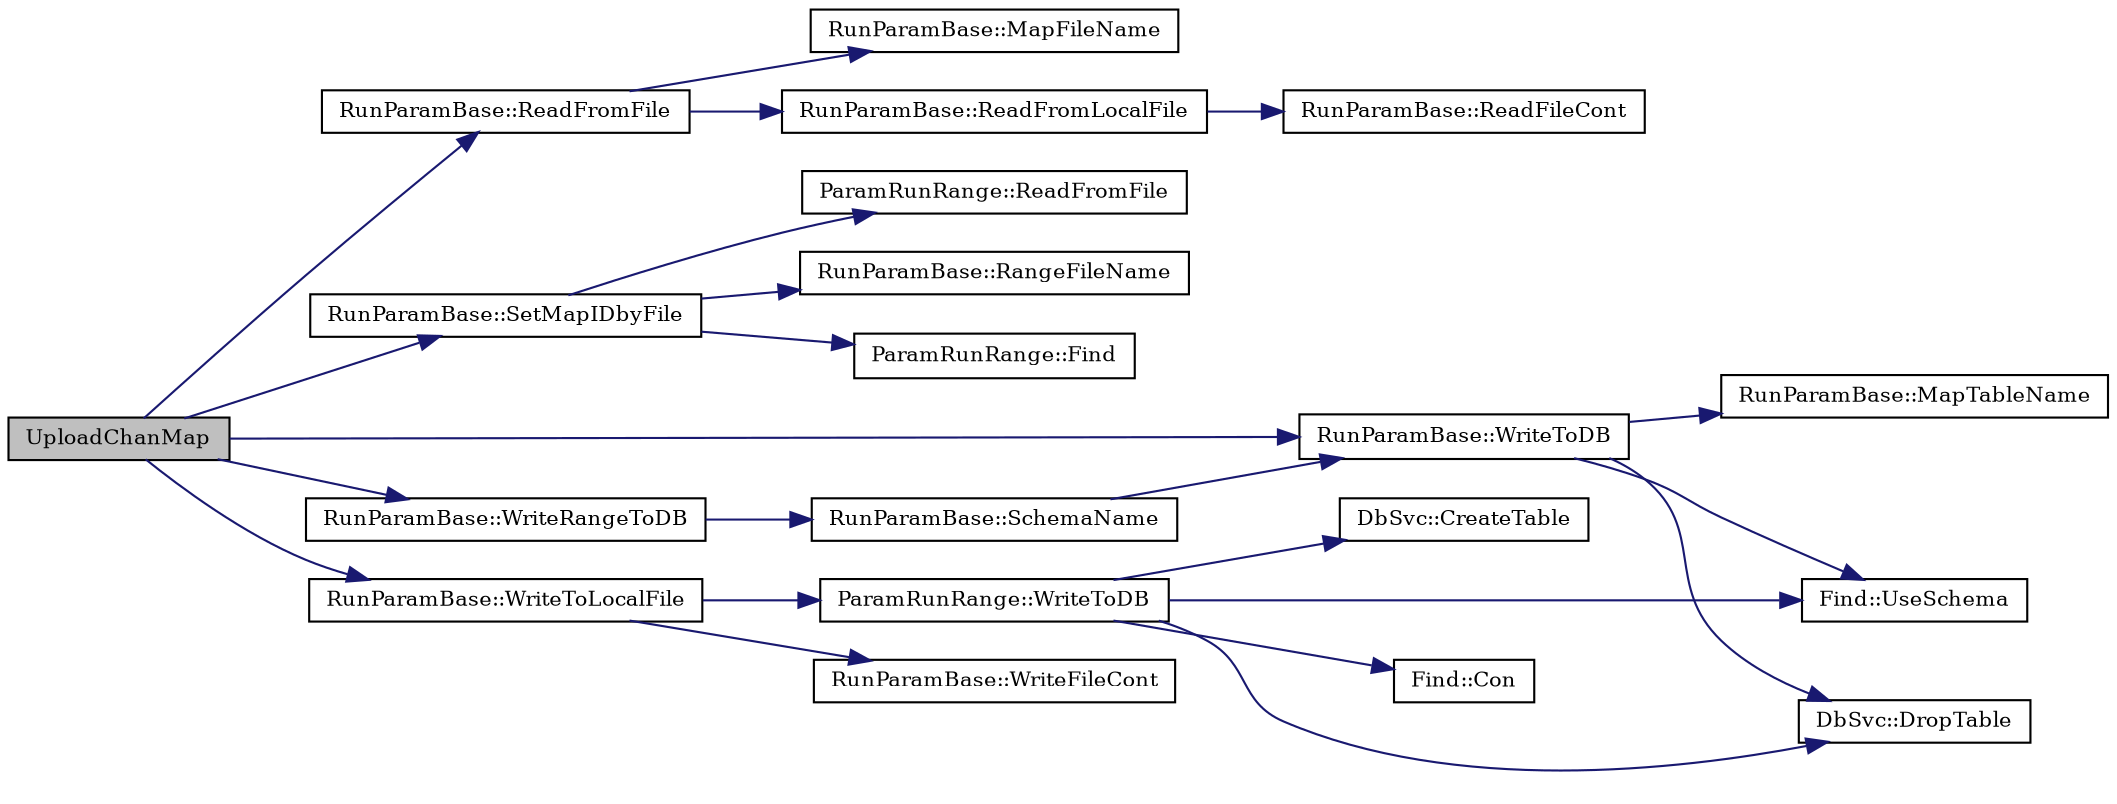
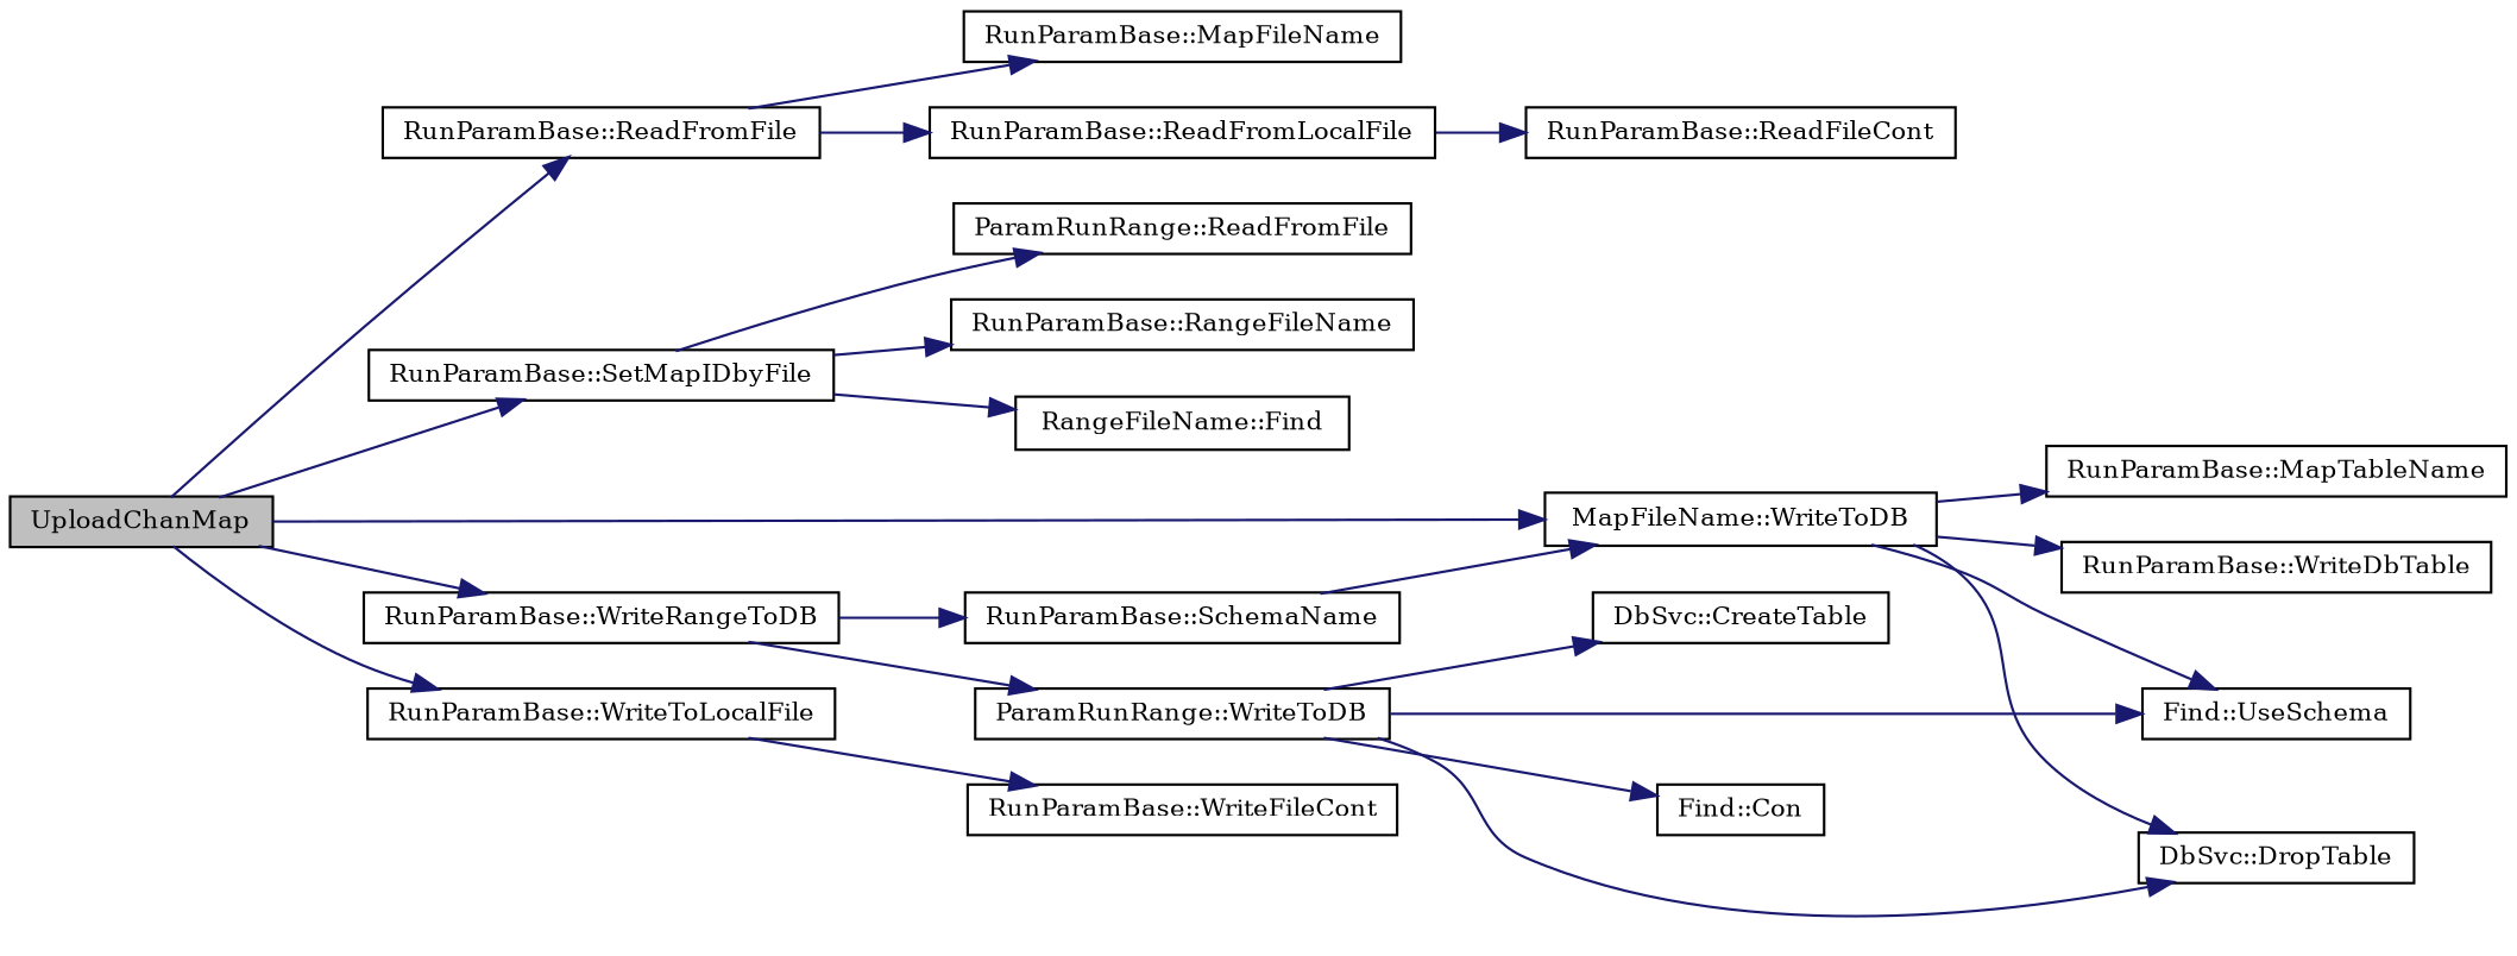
  digraph {
    fontname="DejaVu Serif"
    rankdir=LR
    node [color=black fontname="DejaVu Serif" fontsize=10 shape=record]
    edge [color=midnightblue fontname="DejaVu Serif" fontsize=10 labelfontname=FreeSans labelfontsize=10 style=solid]
    n1 [fillcolor=grey75 fontcolor=black height=0.2 label=UploadChanMap style=filled width=0.4]
    n2 [height=0.2 label="RunParamBase::ReadFromFile" width=0.4]
    n3 [height=0.2 label="RunParamBase::SetMapIDbyFile" width=0.4]
    n4 [height=0.2 label="RunParamBase::WriteRangeToDB" width=0.4]
-   n5 [height=0.2 label="RunParamBase::WriteToDB" width=0.4]
+   n5 [height=0.2 label="MapFileName::WriteToDB" width=0.4]
    n6 [height=0.2 label="RunParamBase::WriteToLocalFile" width=0.4]
    n7 [height=0.2 label="RunParamBase::ReadFromLocalFile" width=0.4]
    n8 [height=0.2 label="RunParamBase::MapFileName" width=0.4]
    n9 [height=0.2 label="ParamRunRange::ReadFromFile" width=0.4]
    n10 [height=0.2 label="RunParamBase::RangeFileName" width=0.4]
-   n11 [height=0.2 label="ParamRunRange::Find" width=0.4]
+   n11 [height=0.2 label="RangeFileName::Find" width=0.4]
    n12 [height=0.2 label="ParamRunRange::WriteToDB" width=0.4]
    n13 [height=0.2 label="RunParamBase::SchemaName" width=0.4]
    n14 [height=0.2 label="Find::UseSchema" width=0.4]
    n15 [height=0.2 label="DbSvc::DropTable" width=0.4]
    n16 [height=0.2 label="RunParamBase::MapTableName" width=0.4]
+   n17 [height=0.2 label="RunParamBase::WriteDbTable" width=0.4]
    n18 [height=0.2 label="RunParamBase::WriteFileCont" width=0.4]
    n19 [height=0.2 label="RunParamBase::ReadFileCont" width=0.4]
    n20 [height=0.2 label="DbSvc::CreateTable" width=0.4]
    n21 [height=0.2 label="Find::Con" width=0.4]
    n1 -> n2
    n1 -> n3
    n1 -> n4
    n1 -> n5
    n1 -> n6
    n2 -> n7
    n2 -> n8
    n3 -> n9
    n3 -> n10
    n3 -> n11
-   n6 -> n12
+   n4 -> n12
    n4 -> n13
    n5 -> n14
    n5 -> n15
    n5 -> n16
+   n5 -> n17
    n6 -> n18
    n7 -> n19
    n12 -> n14
    n12 -> n15
    n12 -> n20
    n12 -> n21
    n13 -> n5
  }
